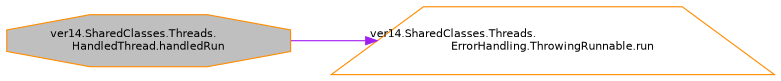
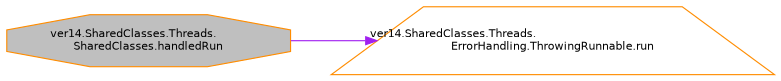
  digraph {
    rankdir=LR
    node [color=darkorange fontname=Helvetica fontsize=10 style=filled]
-   n1 [fillcolor=grey75 fontcolor=black height=0.2 label="ver14.SharedClasses.Threads.\lHandledThread.handledRun" shape=octagon width=0.4]
+   n1 [fillcolor=grey75 fontcolor=black height=0.2 label="ver14.SharedClasses.Threads.\lSharedClasses.handledRun" shape=octagon width=0.4]
    n2 [fillcolor=white height=0.2 label="ver14.SharedClasses.Threads.\lErrorHandling.ThrowingRunnable.run" shape=trapezium width=0.4]
    n1 -> n2 [color=purple fontname=Helvetica fontsize=10 labelfontname=Helvetica labelfontsize=10 style=solid]
  }
